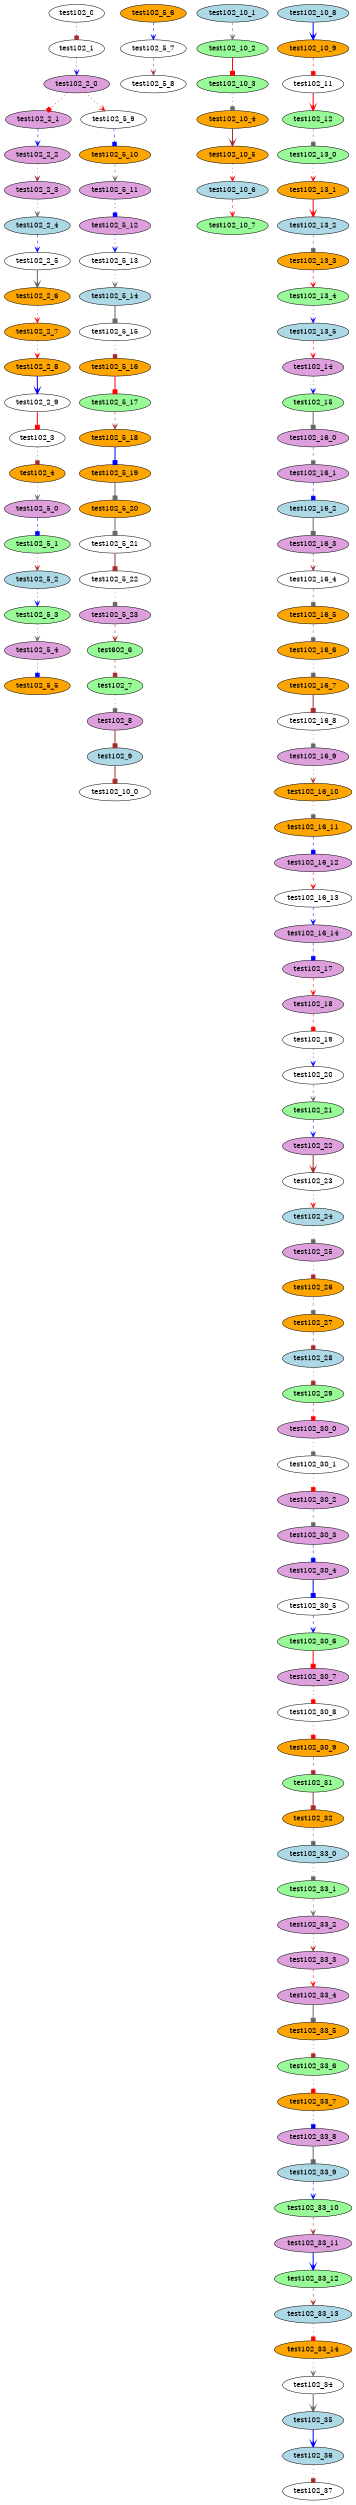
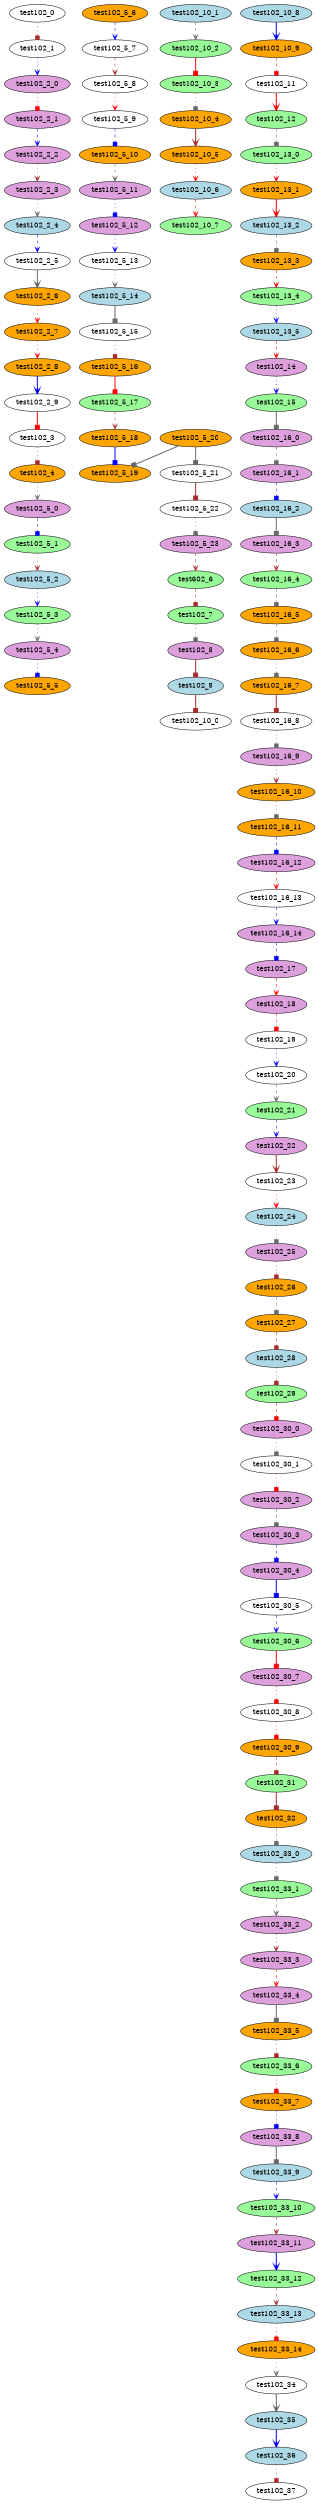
  digraph {
    node [fillcolor=plum style=filled]
    edge [arrowhead=box color=gray40 style=dotted]
    test102_0 [fillcolor=white]
    test102_1 [fillcolor=white]
    test102_2_0
    test102_2_1
    test102_2_2
    test102_2_3
    test102_2_4 [fillcolor=lightblue]
    test102_2_5 [fillcolor=white]
    test102_2_6 [fillcolor=orange]
    test102_2_7 [fillcolor=orange]
    test102_2_8 [fillcolor=orange]
    test102_2_9 [fillcolor=white]
    test102_3 [fillcolor=white]
    test102_4 [fillcolor=orange]
    test102_5_0
    test102_5_1 [fillcolor=palegreen]
    test102_5_2 [fillcolor=lightblue]
    test102_5_3 [fillcolor=palegreen]
    test102_5_4
    test102_5_5 [fillcolor=orange]
    test102_5_6 [fillcolor=orange]
    test102_5_7 [fillcolor=white]
    test102_5_8 [fillcolor=white]
    test102_5_9 [fillcolor=white]
    test102_5_10 [fillcolor=orange]
    test102_5_11
    test102_5_12
    test102_5_13 [fillcolor=white]
    test102_5_14 [fillcolor=lightblue]
    test102_5_15 [fillcolor=white]
    test102_5_16 [fillcolor=orange]
    test102_5_17 [fillcolor=palegreen]
    test102_5_18 [fillcolor=orange]
    test102_5_19 [fillcolor=orange]
    test102_5_20 [fillcolor=orange]
    test102_5_21 [fillcolor=white]
    test102_5_22 [fillcolor=white]
    test102_5_23
    n39 [fillcolor=palegreen label=test602_6]
    test102_7 [fillcolor=palegreen]
    test102_8
    test102_9 [fillcolor=lightblue]
    test102_10_0 [fillcolor=white]
    test102_10_1 [fillcolor=lightblue]
    test102_10_2 [fillcolor=palegreen]
    test102_10_3 [fillcolor=palegreen]
    test102_10_4 [fillcolor=orange]
    test102_10_5 [fillcolor=orange]
    test102_10_6 [fillcolor=lightblue]
    test102_10_7 [fillcolor=palegreen]
    test102_10_8 [fillcolor=lightblue]
    test102_10_9 [fillcolor=orange]
    test102_11 [fillcolor=white]
    test102_12 [fillcolor=palegreen]
    test102_13_0 [fillcolor=palegreen]
    test102_13_1 [fillcolor=orange]
    test102_13_2 [fillcolor=lightblue]
    test102_13_3 [fillcolor=orange]
    test102_13_4 [fillcolor=palegreen]
    test102_13_5 [fillcolor=lightblue]
    test102_14
    test102_15 [fillcolor=palegreen]
    test102_16_0
    test102_16_1
    test102_16_2 [fillcolor=lightblue]
    test102_16_3
-   test102_16_4 [fillcolor=white]
+   test102_16_4 [fillcolor=palegreen]
    test102_16_5 [fillcolor=orange]
    test102_16_6 [fillcolor=orange]
    test102_16_7 [fillcolor=orange]
    test102_16_8 [fillcolor=white]
    test102_16_9
    test102_16_10 [fillcolor=orange]
    test102_16_11 [fillcolor=orange]
    test102_16_12
    test102_16_13 [fillcolor=white]
    test102_16_14
    test102_17
    test102_18
    test102_19 [fillcolor=white]
    test102_20 [fillcolor=white]
    test102_21 [fillcolor=palegreen]
    test102_22
    test102_23 [fillcolor=white]
    test102_24 [fillcolor=lightblue]
    test102_25
    test102_26 [fillcolor=orange]
    test102_27 [fillcolor=orange]
    test102_28 [fillcolor=lightblue]
    test102_29 [fillcolor=palegreen]
    test102_30_0
    test102_30_1 [fillcolor=white]
    test102_30_2
    test102_30_3
    test102_30_4
    test102_30_5 [fillcolor=white]
    test102_30_6 [fillcolor=palegreen]
    test102_30_7
    test102_30_8 [fillcolor=white]
    test102_30_9 [fillcolor=orange]
    test102_31 [fillcolor=palegreen]
    test102_32 [fillcolor=orange]
    test102_33_0 [fillcolor=lightblue]
    test102_33_1 [fillcolor=palegreen]
    test102_33_2
    test102_33_3
    test102_33_4
    test102_33_5 [fillcolor=orange]
    test102_33_6 [fillcolor=palegreen]
    test102_33_7 [fillcolor=orange]
    test102_33_8
    test102_33_9 [fillcolor=lightblue]
    test102_33_10 [fillcolor=palegreen]
    test102_33_11
    test102_33_12 [fillcolor=palegreen]
    test102_33_13 [fillcolor=lightblue]
    test102_33_14 [fillcolor=orange]
    test102_34 [fillcolor=white]
    test102_35 [fillcolor=lightblue]
    test102_36 [fillcolor=lightblue]
    test102_37 [fillcolor=white]
    test102_0 -> test102_1 [color=brown]
    test102_1 -> test102_2_0 [arrowhead=vee color=blue]
    test102_2_0 -> test102_2_1 [color=red]
    test102_2_1 -> test102_2_2 [arrowhead=vee color=blue style=dashed]
    test102_2_2 -> test102_2_3 [arrowhead=vee color=brown]
    test102_2_3 -> test102_2_4 [arrowhead=vee]
    test102_2_4 -> test102_2_5 [arrowhead=vee color=blue style=dashed]
    test102_2_5 -> test102_2_6 [arrowhead=vee style=bold]
    test102_2_6 -> test102_2_7 [arrowhead=vee color=red]
    test102_2_7 -> test102_2_8 [arrowhead=vee color=red]
    test102_2_8 -> test102_2_9 [arrowhead=vee color=blue style=bold]
    test102_2_9 -> test102_3 [color=red style=bold]
    test102_3 -> test102_4 [color=brown]
    test102_4 -> test102_5_0 [arrowhead=vee]
    test102_5_0 -> test102_5_1 [color=blue style=dashed]
    test102_5_1 -> test102_5_2 [arrowhead=vee color=brown]
    test102_5_2 -> test102_5_3 [arrowhead=vee color=blue]
    test102_5_3 -> test102_5_4 [arrowhead=vee]
    test102_5_4 -> test102_5_5 [color=blue]
    test102_5_6 -> test102_5_7 [arrowhead=vee color=blue style=dashed]
    test102_5_7 -> test102_5_8 [arrowhead=vee color=brown style=dashed]
-   test102_2_0 -> test102_5_9 [arrowhead=vee color=red]
+   test102_5_8 -> test102_5_9 [arrowhead=vee color=red]
    test102_5_9 -> test102_5_10 [color=blue style=dashed]
    test102_5_10 -> test102_5_11 [arrowhead=vee style=dashed]
    test102_5_11 -> test102_5_12 [color=blue]
    test102_5_12 -> test102_5_13 [arrowhead=vee color=blue]
    test102_5_13 -> test102_5_14 [arrowhead=vee]
    test102_5_14 -> test102_5_15 [style=bold]
    test102_5_15 -> test102_5_16 [color=brown]
    test102_5_16 -> test102_5_17 [color=red style=bold]
    test102_5_17 -> test102_5_18 [arrowhead=vee color=brown style=dashed]
    test102_5_18 -> test102_5_19 [color=blue style=bold]
-   test102_5_19 -> test102_5_20 [style=bold]
+   test102_5_20 -> test102_5_19 [style=bold]
    test102_5_20 -> test102_5_21 [style=bold]
    test102_5_21 -> test102_5_22 [color=brown style=bold]
    test102_5_22 -> test102_5_23
    test102_5_23 -> n39 [arrowhead=vee color=brown style=dashed]
    n39 -> test102_7 [color=brown style=dashed]
    test102_7 -> test102_8
    test102_8 -> test102_9 [color=brown style=bold]
    test102_9 -> test102_10_0 [color=brown style=bold]
    test102_10_1 -> test102_10_2 [arrowhead=vee style=dashed]
    test102_10_2 -> test102_10_3 [color=red style=bold]
    test102_10_3 -> test102_10_4
    test102_10_4 -> test102_10_5 [arrowhead=vee color=brown style=bold]
    test102_10_5 -> test102_10_6 [arrowhead=vee color=red]
    test102_10_6 -> test102_10_7 [arrowhead=vee color=red style=dashed]
    test102_10_8 -> test102_10_9 [arrowhead=vee color=blue style=bold]
    test102_10_9 -> test102_11 [color=red style=dashed]
    test102_11 -> test102_12 [arrowhead=vee color=red style=bold]
    test102_12 -> test102_13_0 [style=dashed]
    test102_13_0 -> test102_13_1 [arrowhead=vee color=red]
    test102_13_1 -> test102_13_2 [arrowhead=vee color=red style=bold]
    test102_13_2 -> test102_13_3 [style=dashed]
    test102_13_3 -> test102_13_4 [arrowhead=vee color=red style=dashed]
    test102_13_4 -> test102_13_5 [arrowhead=vee color=blue]
    test102_13_5 -> test102_14 [arrowhead=vee color=red style=dashed]
    test102_14 -> test102_15 [arrowhead=vee color=blue]
    test102_15 -> test102_16_0 [style=bold]
    test102_16_0 -> test102_16_1 [style=dashed]
    test102_16_1 -> test102_16_2 [color=blue style=dashed]
    test102_16_2 -> test102_16_3 [style=bold]
    test102_16_3 -> test102_16_4 [arrowhead=vee color=brown style=dashed]
    test102_16_4 -> test102_16_5 [style=dashed]
    test102_16_5 -> test102_16_6 [style=dashed]
    test102_16_6 -> test102_16_7
    test102_16_7 -> test102_16_8 [color=brown style=bold]
    test102_16_8 -> test102_16_9
    test102_16_9 -> test102_16_10 [arrowhead=vee color=brown]
    test102_16_10 -> test102_16_11
    test102_16_11 -> test102_16_12 [color=blue style=dashed]
    test102_16_12 -> test102_16_13 [arrowhead=vee color=red style=dashed]
    test102_16_13 -> test102_16_14 [arrowhead=vee color=blue style=dashed]
    test102_16_14 -> test102_17 [color=blue style=dashed]
    test102_17 -> test102_18 [arrowhead=vee color=red style=dashed]
    test102_18 -> test102_19 [color=red style=dashed]
    test102_19 -> test102_20 [arrowhead=vee color=blue]
    test102_20 -> test102_21 [arrowhead=vee style=dashed]
    test102_21 -> test102_22 [arrowhead=vee color=blue style=dashed]
    test102_22 -> test102_23 [arrowhead=vee color=brown style=bold]
    test102_23 -> test102_24 [arrowhead=vee color=red]
    test102_24 -> test102_25
    test102_25 -> test102_26 [color=brown]
    test102_26 -> test102_27 [style=dashed]
    test102_27 -> test102_28 [color=brown style=dashed]
    test102_28 -> test102_29 [color=brown]
    test102_29 -> test102_30_0 [color=red style=dashed]
    test102_30_0 -> test102_30_1
    test102_30_1 -> test102_30_2 [color=red]
    test102_30_2 -> test102_30_3 [style=dashed]
    test102_30_3 -> test102_30_4 [color=blue style=dashed]
    test102_30_4 -> test102_30_5 [color=blue style=bold]
    test102_30_5 -> test102_30_6 [arrowhead=vee color=blue style=dashed]
    test102_30_6 -> test102_30_7 [color=red style=bold]
    test102_30_7 -> test102_30_8 [color=red]
    test102_30_8 -> test102_30_9 [color=red]
    test102_30_9 -> test102_31 [color=brown style=dashed]
    test102_31 -> test102_32 [color=brown style=bold]
    test102_32 -> test102_33_0 [style=dashed]
    test102_33_0 -> test102_33_1
    test102_33_1 -> test102_33_2 [arrowhead=vee style=dashed]
    test102_33_2 -> test102_33_3 [arrowhead=vee color=brown]
    test102_33_3 -> test102_33_4 [arrowhead=vee color=red style=dashed]
    test102_33_4 -> test102_33_5 [style=bold]
    test102_33_5 -> test102_33_6 [color=brown]
    test102_33_6 -> test102_33_7 [color=red]
    test102_33_7 -> test102_33_8 [color=blue]
    test102_33_8 -> test102_33_9 [style=bold]
    test102_33_9 -> test102_33_10 [arrowhead=vee color=blue style=dashed]
    test102_33_10 -> test102_33_11 [arrowhead=vee color=brown style=dashed]
    test102_33_11 -> test102_33_12 [arrowhead=vee color=blue style=bold]
    test102_33_12 -> test102_33_13 [arrowhead=vee color=brown style=dashed]
    test102_33_13 -> test102_33_14 [color=red]
    test102_33_14 -> test102_34 [arrowhead=vee]
    test102_34 -> test102_35 [arrowhead=vee style=bold]
    test102_35 -> test102_36 [arrowhead=vee color=blue style=bold]
    test102_36 -> test102_37 [color=brown]
  }
